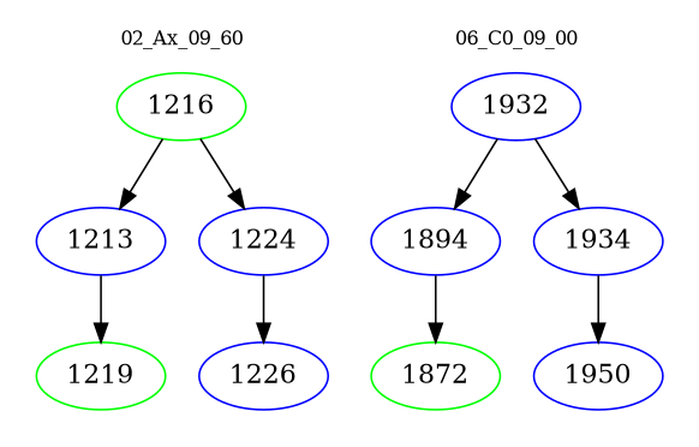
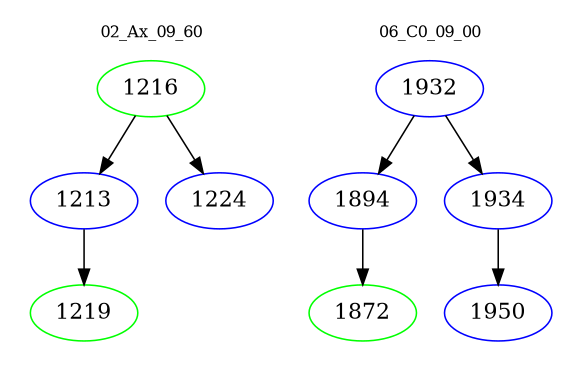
  digraph {
    node [color=blue]
    edge [color=black]
    n1 [color=green label=1216]
    n2 [label=1213]
    n3 [label=1224]
    n4 [color=green label=1219]
-   n5 [label=1226]
    n6 [label=1932]
    n7 [label=1894]
    n8 [label=1934]
    n9 [color=green label=1872]
    n10 [label=1950]
    subgraph cluster_1 {
      color=white
      fontsize=10
      label="02_Ax_09_60"
      n1
      n2
      n3
      n4
-     n5
    }
    subgraph cluster_2 {
      color=white
      fontsize=10
      label="06_C0_09_00"
      n6
      n7
      n8
      n9
      n10
    }
    n1 -> n2
    n1 -> n3
    n2 -> n4
-   n3 -> n5
    n6 -> n7
    n6 -> n8
    n7 -> n9
    n8 -> n10
  }
